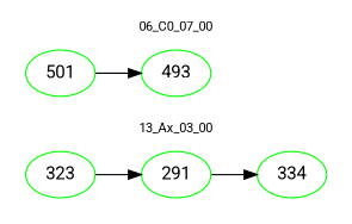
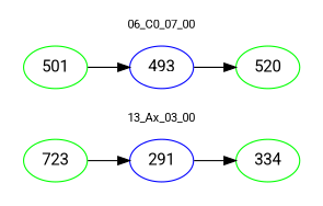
  digraph {
    fontname=Roboto
    rankdir=LR
    node [color=green fontname=Roboto]
    edge [color=black fontname=Roboto]
-   n1 [label=323]
-   n2 [label=291]
+   n1 [label=723]
+   n2 [color=blue label=291]
    n3 [label=334]
    n4 [label=501]
-   n5 [label=493]
+   n5 [color=blue label=493]
+   n6 [label=520]
    subgraph cluster_1 {
      color=white
      fontsize=10
      label="13_Ax_03_00"
      n1
      n2
      n3
    }
    subgraph cluster_2 {
      color=white
      fontsize=10
      label="06_C0_07_00"
      n4
      n5
+     n6
    }
    n1 -> n2
    n2 -> n3
    n4 -> n5
+   n5 -> n6
  }
